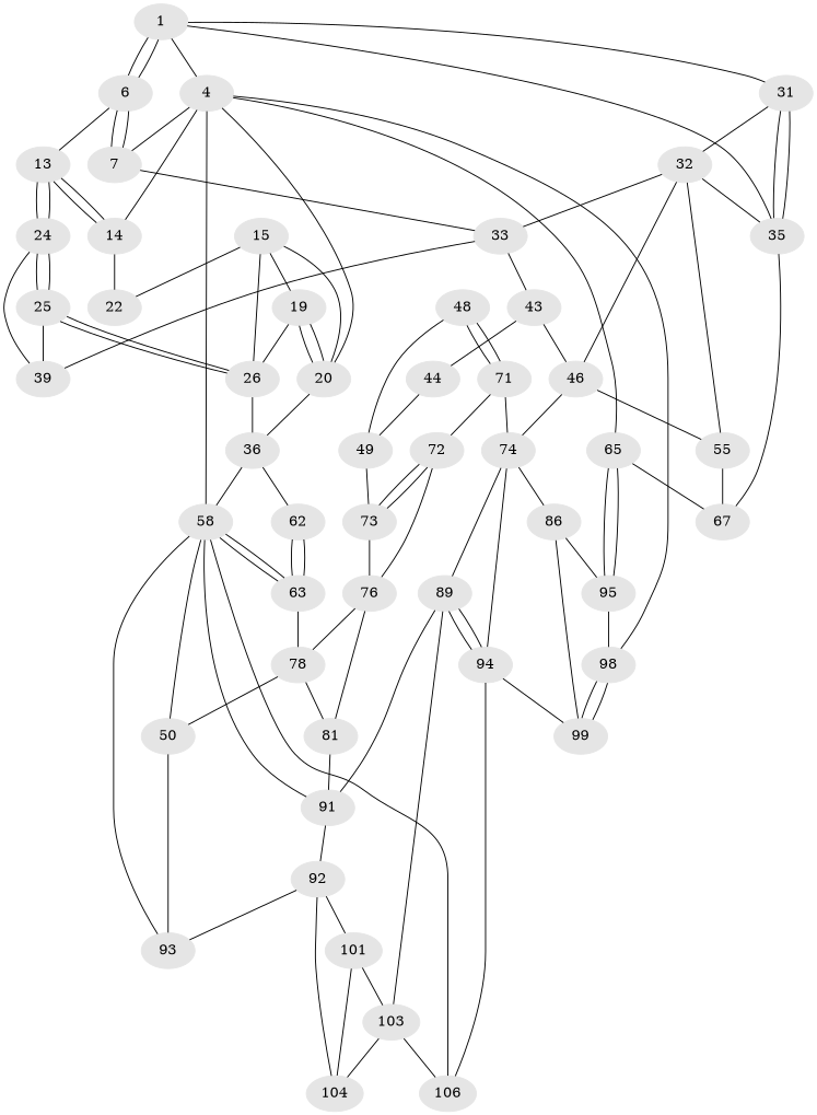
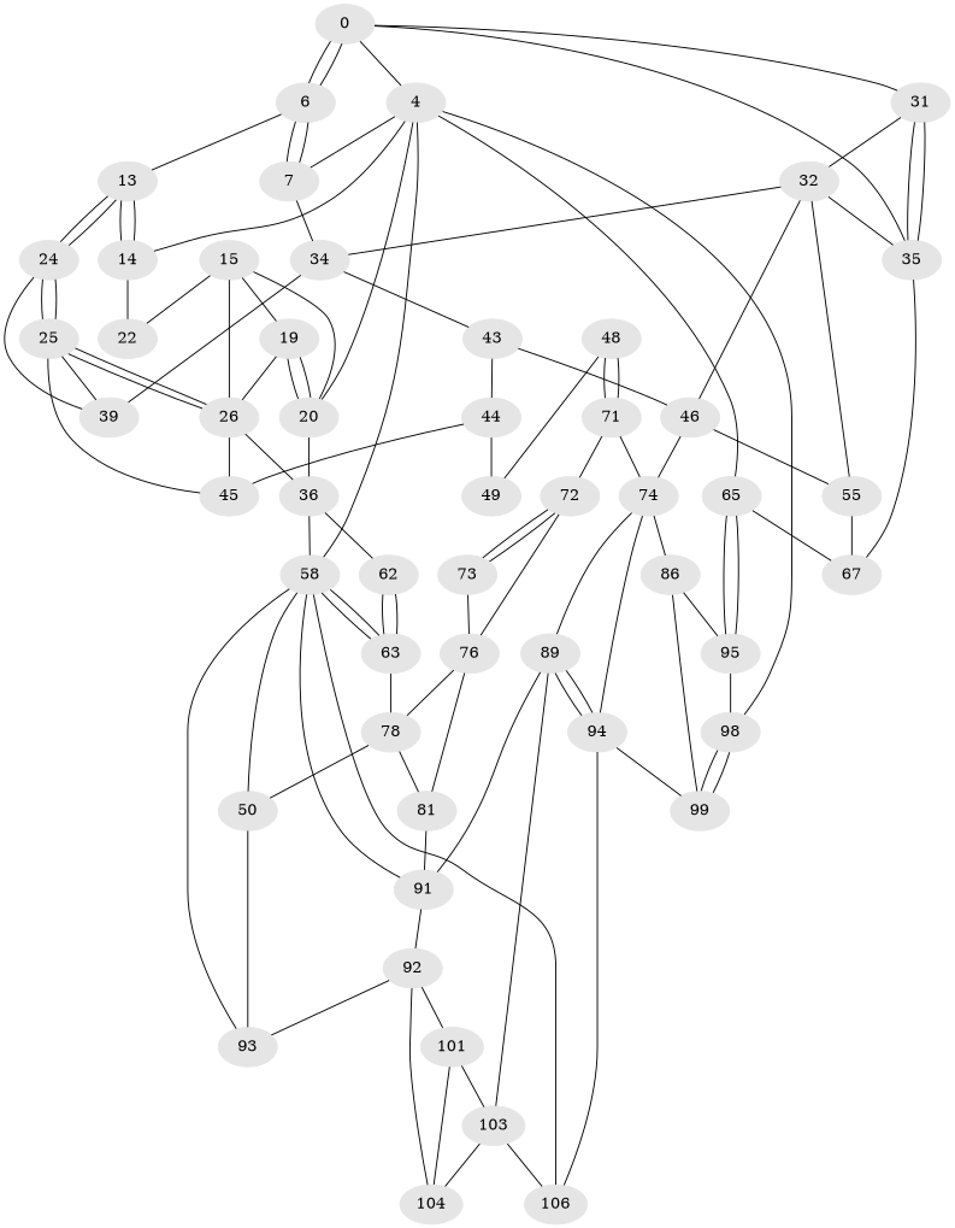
  graph {
    node [color=gray90 style=filled]
-   1 [super="+2"]
+   1 [super="+2" label=0]
    4 [super="+5+64+10"]
    6
    31
    35 [super="+53"]
    7 [super="+8+30"]
    14
    20 [super="+21"]
    58 [super="+59"]
    65 [super="+66"]
    98
    13
    32 [super="+33+54"]
    67
-   34 [super="+38" label=33]
+   34 [super="+38"]
    22
    36 [super="+37+41"]
    63
    n19 [label=50]
    93
    106
    91
    95 [super="+97"]
    99
    24
    39
    43
    25 [super="+42"]
    15 [super="+16+18"]
    19
    26 [super="+28"]
+   45
    62
    46 [super="+57+47"]
    55 [super="+70+56"]
    74 [super="+75+88"]
    44
    49 [super="+50+69"]
    73
    48
    71
    86 [super="+87+96"]
    89 [super="+90"]
    94 [super="+105"]
    72
    76 [super="+77+82"]
    78 [super="+79"]
    101 [super="+108"]
    103 [super="+107"]
    104
    81 [super="+83"]
    92 [super="+100"]
    1 -- 4
    1 -- 6 [weight=2]
    1 -- 6
    1 -- 31
    1 -- 35
    4 -- 7
    4 -- 14
    4 -- 20
    4 -- 58 [weight=2]
    4 -- 65
    4 -- 98
    6 -- 7
    6 -- 7
    6 -- 13
    31 -- 35
    31 -- 35
    31 -- 32
    35 -- 67
    7 -- 34
    14 -- 22
    20 -- 36
    58 -- 63
    58 -- 63
    58 -- n19
    58 -- 93
    58 -- 106
    58 -- 91
    65 -- 67
    65 -- 95
    65 -- 95
    98 -- 99
    98 -- 99
    13 -- 14
    13 -- 14
    13 -- 24
    13 -- 24
    32 -- 35
    32 -- 34
    32 -- 46
    32 -- 55
    34 -- 39
    34 -- 43
    36 -- 58
    36 -- 62
    63 -- 78
    n19 -- 93
    91 -- 92
    95 -- 98
    24 -- 39
    24 -- 25
    24 -- 25
    43 -- 46
    43 -- 44
    25 -- 39
    25 -- 26
    25 -- 26
+   25 -- 45
    15 -- 20
    15 -- 22 [weight=2]
    15 -- 19
    15 -- 26
    19 -- 20
    19 -- 20
    19 -- 26
    26 -- 36 [weight=2]
+   26 -- 45
    62 -- 63
    62 -- 63
    46 -- 55
    46 -- 74
    55 -- 67
    74 -- 86
    74 -- 89
    74 -- 94
+   44 -- 45
    44 -- 49
-   49 -- 73
    73 -- 76
    48 -- 49
    48 -- 71
    48 -- 71
    71 -- 74
    71 -- 72
    86 -- 95 [weight=2]
    86 -- 99
    89 -- 91
    89 -- 94
    89 -- 94
    89 -- 103
    94 -- 106
    94 -- 99
    72 -- 73
    72 -- 73
    72 -- 76
    76 -- 78
    76 -- 81 [weight=2]
    78 -- n19
    78 -- 81
    101 -- 103
    101 -- 104
    103 -- 106
    103 -- 104
    81 -- 91
    92 -- 93
    92 -- 101
    92 -- 104
  }
